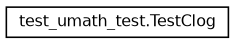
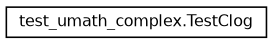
  digraph {
    rankdir=LR
-   n1 [color=black fillcolor=white fontname=Helvetica fontsize=10 height=0.2 label="test_umath_test.TestClog" shape=record style=filled width=0.4]
+   n1 [color=black fillcolor=white fontname=Helvetica fontsize=10 height=0.2 label="test_umath_complex.TestClog" shape=record style=filled width=0.4]
  }
